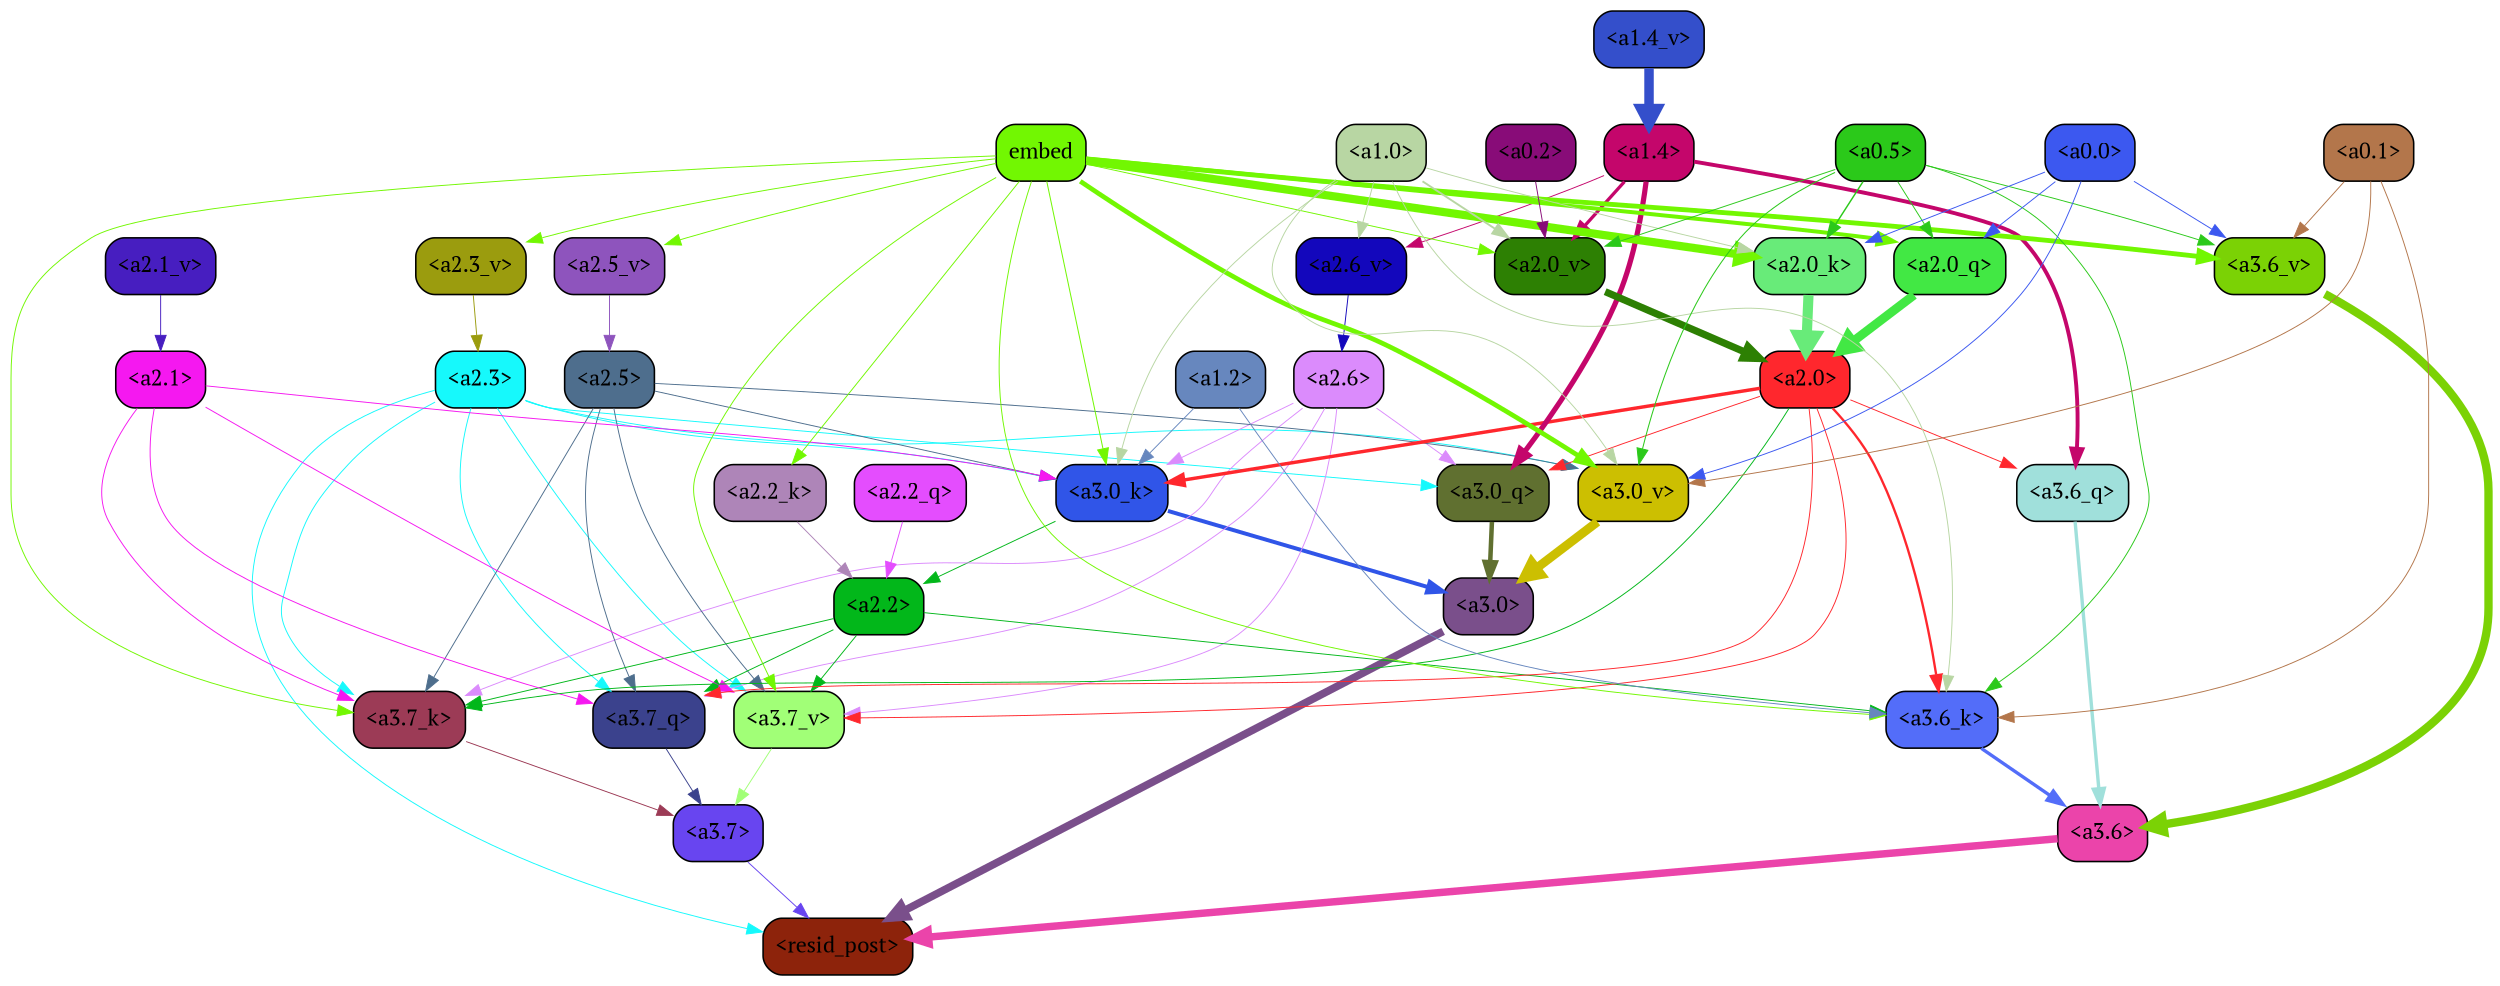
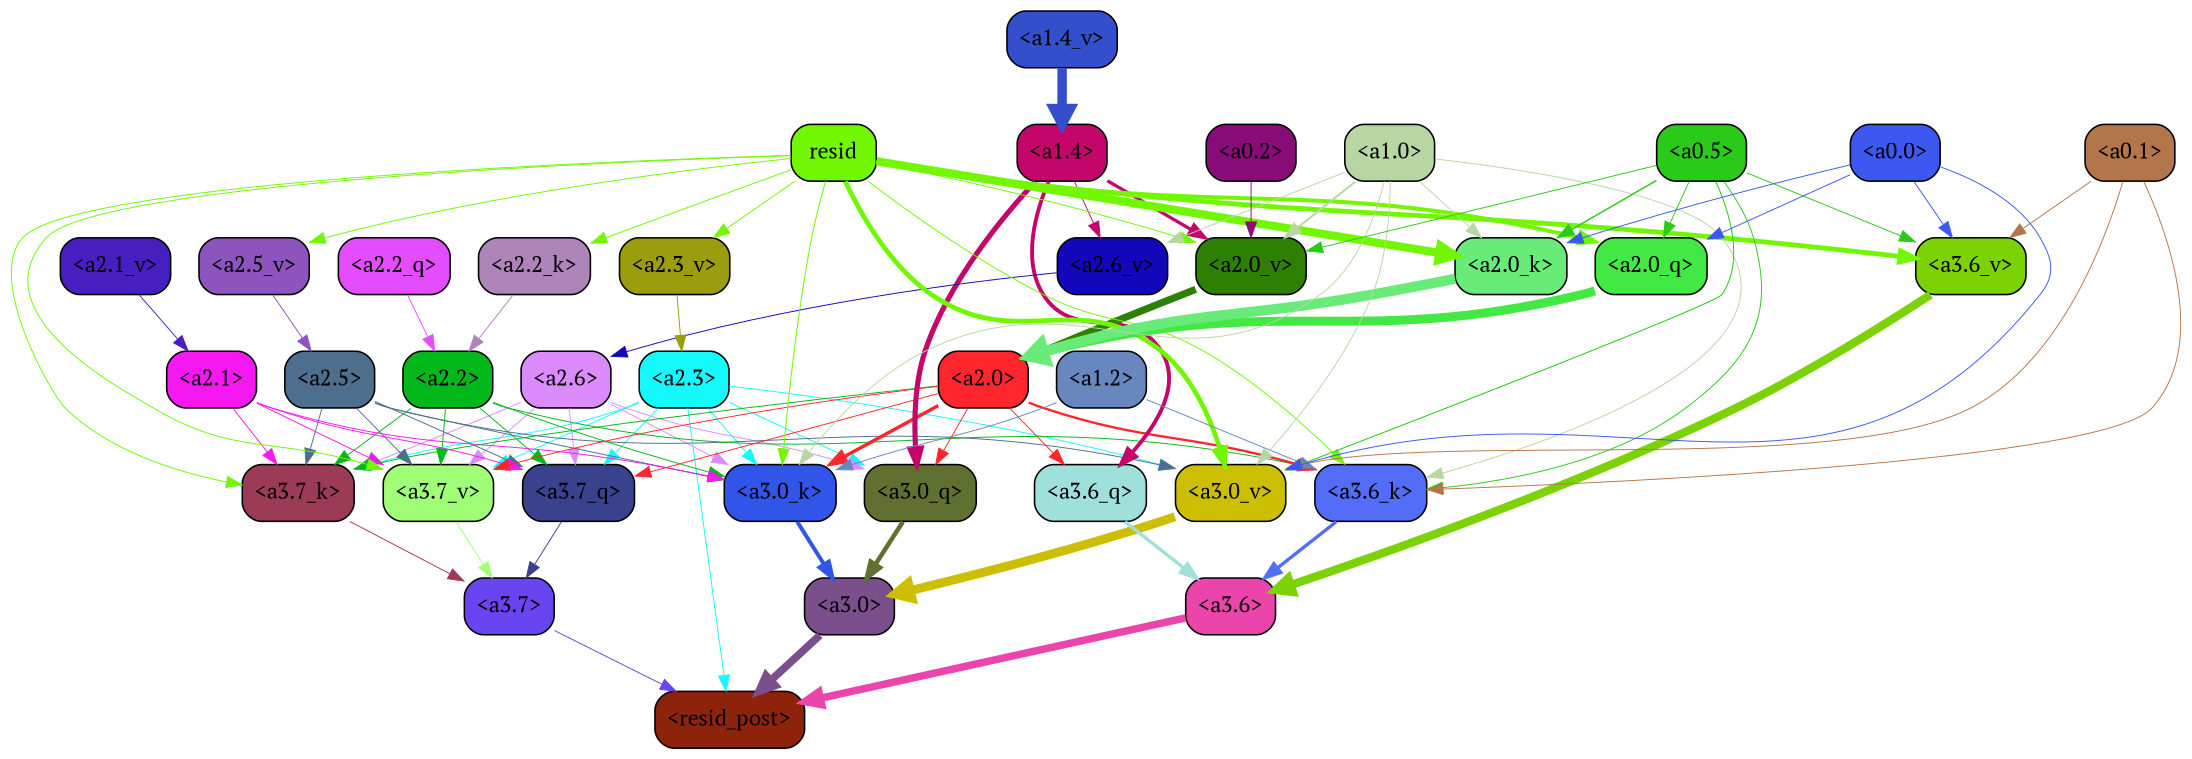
  strict digraph {
    fontname="PT Serif"
    splines=true
    node [color=black fontname="PT Serif" shape=box style="filled, rounded"]
    edge [color="#72f702" fontname="PT Serif" penwidth=0.6]
    "<a3.7>" [fillcolor="#6845f0"]
    "<resid_post>" [fillcolor="#8d230b"]
    "<a3.6>" [fillcolor="#eb44aa"]
    "<a3.0>" [fillcolor="#7a4f8b"]
    "<a2.3>" [fillcolor="#16f9fc"]
    "<a3.7_q>" [fillcolor="#3b428d"]
    "<a3.0_q>" [fillcolor="#607030"]
    "<a3.7_k>" [fillcolor="#9c3b56"]
    "<a3.0_k>" [fillcolor="#3055e8"]
    "<a3.7_v>" [fillcolor="#a1ff77"]
    "<a3.0_v>" [fillcolor="#ccbf01"]
    "<a3.6_q>" [fillcolor="#a0e0db"]
    "<a3.6_k>" [fillcolor="#536df9"]
    "<a3.6_v>" [fillcolor="#7bd205"]
    "<a2.6>" [fillcolor="#db8bfc"]
    "<a2.5>" [fillcolor="#4e6e8d"]
    "<a2.2>" [fillcolor="#02b71a"]
    "<a2.1>" [fillcolor="#f518f0"]
    "<a2.0>" [fillcolor="#ff272d"]
    "<a1.4>" [fillcolor="#c4066b"]
    "<a2.6_v>" [fillcolor="#1307bc"]
    "<a2.0_v>" [fillcolor="#2d8003"]
-   embed [fillcolor="#72f702"]
+   embed [fillcolor="#72f702" label=resid]
    "<a2.0_q>" [fillcolor="#42e844"]
    "<a2.2_k>" [fillcolor="#ae85b8"]
    "<a2.0_k>" [fillcolor="#68eb79"]
    "<a2.5_v>" [fillcolor="#8e54bd"]
    "<a2.3_v>" [fillcolor="#9b9c0e"]
    "<a1.2>" [fillcolor="#6787be"]
    "<a1.0>" [fillcolor="#b8d6a3"]
    "<a0.5>" [fillcolor="#2bc91a"]
    "<a0.1>" [fillcolor="#b3764b"]
    "<a0.0>" [fillcolor="#3c58f0"]
    "<a2.2_q>" [fillcolor="#e44dfe"]
    "<a2.1_v>" [fillcolor="#471ec0"]
    "<a0.2>" [fillcolor="#880c78"]
    "<a1.4_v>" [fillcolor="#344fcb"]
    "<a3.7>" -> "<resid_post>" [color="#6845f0"]
    "<a3.6>" -> "<resid_post>" [color="#eb44aa" penwidth=4.7534414529800415]
    "<a3.0>" -> "<resid_post>" [color="#7a4f8b" penwidth=4.898576855659485]
    "<a2.3>" -> "<resid_post>" [color="#16f9fc"]
    "<a2.3>" -> "<a3.7_q>" [color="#16f9fc"]
    "<a2.3>" -> "<a3.0_q>" [color="#16f9fc"]
    "<a2.3>" -> "<a3.7_k>" [color="#16f9fc"]
    "<a2.3>" -> "<a3.0_k>" [color="#16f9fc"]
    "<a2.3>" -> "<a3.7_v>" [color="#16f9fc"]
    "<a2.3>" -> "<a3.0_v>" [color="#16f9fc"]
    "<a3.7_q>" -> "<a3.7>" [color="#3b428d"]
    "<a3.0_q>" -> "<a3.0>" [color="#607030" penwidth=2.870753765106201]
    "<a3.7_k>" -> "<a3.7>" [color="#9c3b56"]
    "<a3.0_k>" -> "<a3.0>" [color="#3055e8" penwidth=2.520303964614868]
    "<a3.7_v>" -> "<a3.7>" [color="#a1ff77"]
    "<a3.0_v>" -> "<a3.0>" [color="#ccbf01" penwidth=5.680712580680847]
    "<a3.6_q>" -> "<a3.6>" [color="#a0e0db" penwidth=2.160832464694977]
    "<a3.6_k>" -> "<a3.6>" [color="#536df9" penwidth=2.13908451795578]
    "<a3.6_v>" -> "<a3.6>" [color="#7bd205" penwidth=5.297133803367615]
    "<a2.6>" -> "<a3.7_q>" [color="#db8bfc"]
    "<a2.6>" -> "<a3.0_q>" [color="#db8bfc"]
    "<a2.6>" -> "<a3.7_k>" [color="#db8bfc"]
    "<a2.6>" -> "<a3.0_k>" [color="#db8bfc"]
    "<a2.6>" -> "<a3.7_v>" [color="#db8bfc"]
    "<a2.5>" -> "<a3.7_q>" [color="#4e6e8d"]
    "<a2.5>" -> "<a3.7_k>" [color="#4e6e8d"]
    "<a2.5>" -> "<a3.0_k>" [color="#4e6e8d"]
    "<a2.5>" -> "<a3.7_v>" [color="#4e6e8d"]
    "<a2.5>" -> "<a3.0_v>" [color="#4e6e8d"]
    "<a2.2>" -> "<a3.7_q>" [color="#02b71a"]
    "<a2.2>" -> "<a3.7_k>" [color="#02b71a"]
-   "<a3.0_k>" -> "<a2.2>" [color="#02b71a"]
+   "<a2.2>" -> "<a3.0_k>" [color="#02b71a"]
    "<a2.2>" -> "<a3.7_v>" [color="#02b71a"]
    "<a2.2>" -> "<a3.6_k>" [color="#02b71a"]
    "<a2.1>" -> "<a3.7_q>" [color="#f518f0"]
    "<a2.1>" -> "<a3.7_k>" [color="#f518f0"]
    "<a2.1>" -> "<a3.0_k>" [color="#f518f0"]
    "<a2.1>" -> "<a3.7_v>" [color="#f518f0"]
    "<a2.0>" -> "<a3.7_q>" [color="#ff272d"]
    "<a2.0>" -> "<a3.0_q>" [color="#ff272d"]
    "<a2.0>" -> "<a3.7_k>" [color="#02b71a"]
    "<a2.0>" -> "<a3.0_k>" [color="#ff272d" penwidth=2.18752121925354]
    "<a2.0>" -> "<a3.7_v>" [color="#ff272d"]
    "<a2.0>" -> "<a3.6_q>" [color="#ff272d"]
    "<a2.0>" -> "<a3.6_k>" [color="#ff272d" penwidth=1.4957321882247925]
    "<a1.4>" -> "<a3.0_q>" [color="#c4066b" penwidth=3.299744725227356]
    "<a1.4>" -> "<a3.6_q>" [color="#c4066b" penwidth=2.4829938411712646]
    "<a1.4>" -> "<a2.6_v>" [color="#c4066b"]
    "<a1.4>" -> "<a2.0_v>" [color="#c4066b" penwidth=2.092592429369688]
    "<a2.6_v>" -> "<a2.6>" [color="#1307bc"]
    "<a2.0_v>" -> "<a2.0>" [color="#2d8003" penwidth=4.5695202350616455]
    embed -> "<a3.7_k>"
    embed -> "<a3.0_k>" [penwidth=0.6394047290086746]
    embed -> "<a3.7_v>"
    embed -> "<a3.0_v>" [penwidth=3.0212591886520386]
    embed -> "<a3.6_k>"
    embed -> "<a3.6_v>" [penwidth=3.067279100418091]
    embed -> "<a2.0_v>"
    embed -> "<a2.0_q>" [penwidth=2.5355080366134644]
    embed -> "<a2.2_k>"
    embed -> "<a2.0_k>" [penwidth=5.2180726528167725]
    embed -> "<a2.5_v>"
    embed -> "<a2.3_v>"
    "<a2.0_q>" -> "<a2.0>" [color="#42e844" penwidth=5.681910276412964]
    "<a2.2_k>" -> "<a2.2>" [color="#ae85b8"]
    "<a2.0_k>" -> "<a2.0>" [color="#68eb79" penwidth=6.447777509689331]
    "<a2.5_v>" -> "<a2.5>" [color="#8e54bd"]
    "<a2.3_v>" -> "<a2.3>" [color="#9b9c0e"]
    "<a1.2>" -> "<a3.0_k>" [color="#6787be"]
    "<a1.2>" -> "<a3.6_k>" [color="#6787be"]
    "<a1.0>" -> "<a3.0_k>" [color="#b8d6a3"]
    "<a1.0>" -> "<a3.0_v>" [color="#b8d6a3"]
    "<a1.0>" -> "<a3.6_k>" [color="#b8d6a3"]
    "<a1.0>" -> "<a2.6_v>" [color="#b8d6a3"]
    "<a1.0>" -> "<a2.0_v>" [color="#b8d6a3" penwidth=1.2132605910301208]
    "<a1.0>" -> "<a2.0_k>" [color="#b8d6a3"]
    "<a0.5>" -> "<a3.0_v>" [color="#2bc91a" penwidth=0.648682102560997]
    "<a0.5>" -> "<a3.6_k>" [color="#2bc91a"]
    "<a0.5>" -> "<a3.6_v>" [color="#2bc91a"]
    "<a0.5>" -> "<a2.0_v>" [color="#2bc91a"]
    "<a0.5>" -> "<a2.0_q>" [color="#2bc91a"]
    "<a0.5>" -> "<a2.0_k>" [color="#2bc91a" penwidth=0.9236047863960266]
    "<a0.1>" -> "<a3.0_v>" [color="#b3764b"]
    "<a0.1>" -> "<a3.6_k>" [color="#b3764b"]
    "<a0.1>" -> "<a3.6_v>" [color="#b3764b"]
    "<a0.0>" -> "<a3.0_v>" [color="#3c58f0"]
    "<a0.0>" -> "<a3.6_v>" [color="#3c58f0"]
    "<a0.0>" -> "<a2.0_q>" [color="#3c58f0"]
    "<a0.0>" -> "<a2.0_k>" [color="#3c58f0"]
    "<a2.2_q>" -> "<a2.2>" [color="#e44dfe"]
    "<a2.1_v>" -> "<a2.1>" [color="#471ec0"]
    "<a0.2>" -> "<a2.0_v>" [color="#880c78"]
    "<a1.4_v>" -> "<a1.4>" [color="#344fcb" penwidth=6.016597509384155]
  }
